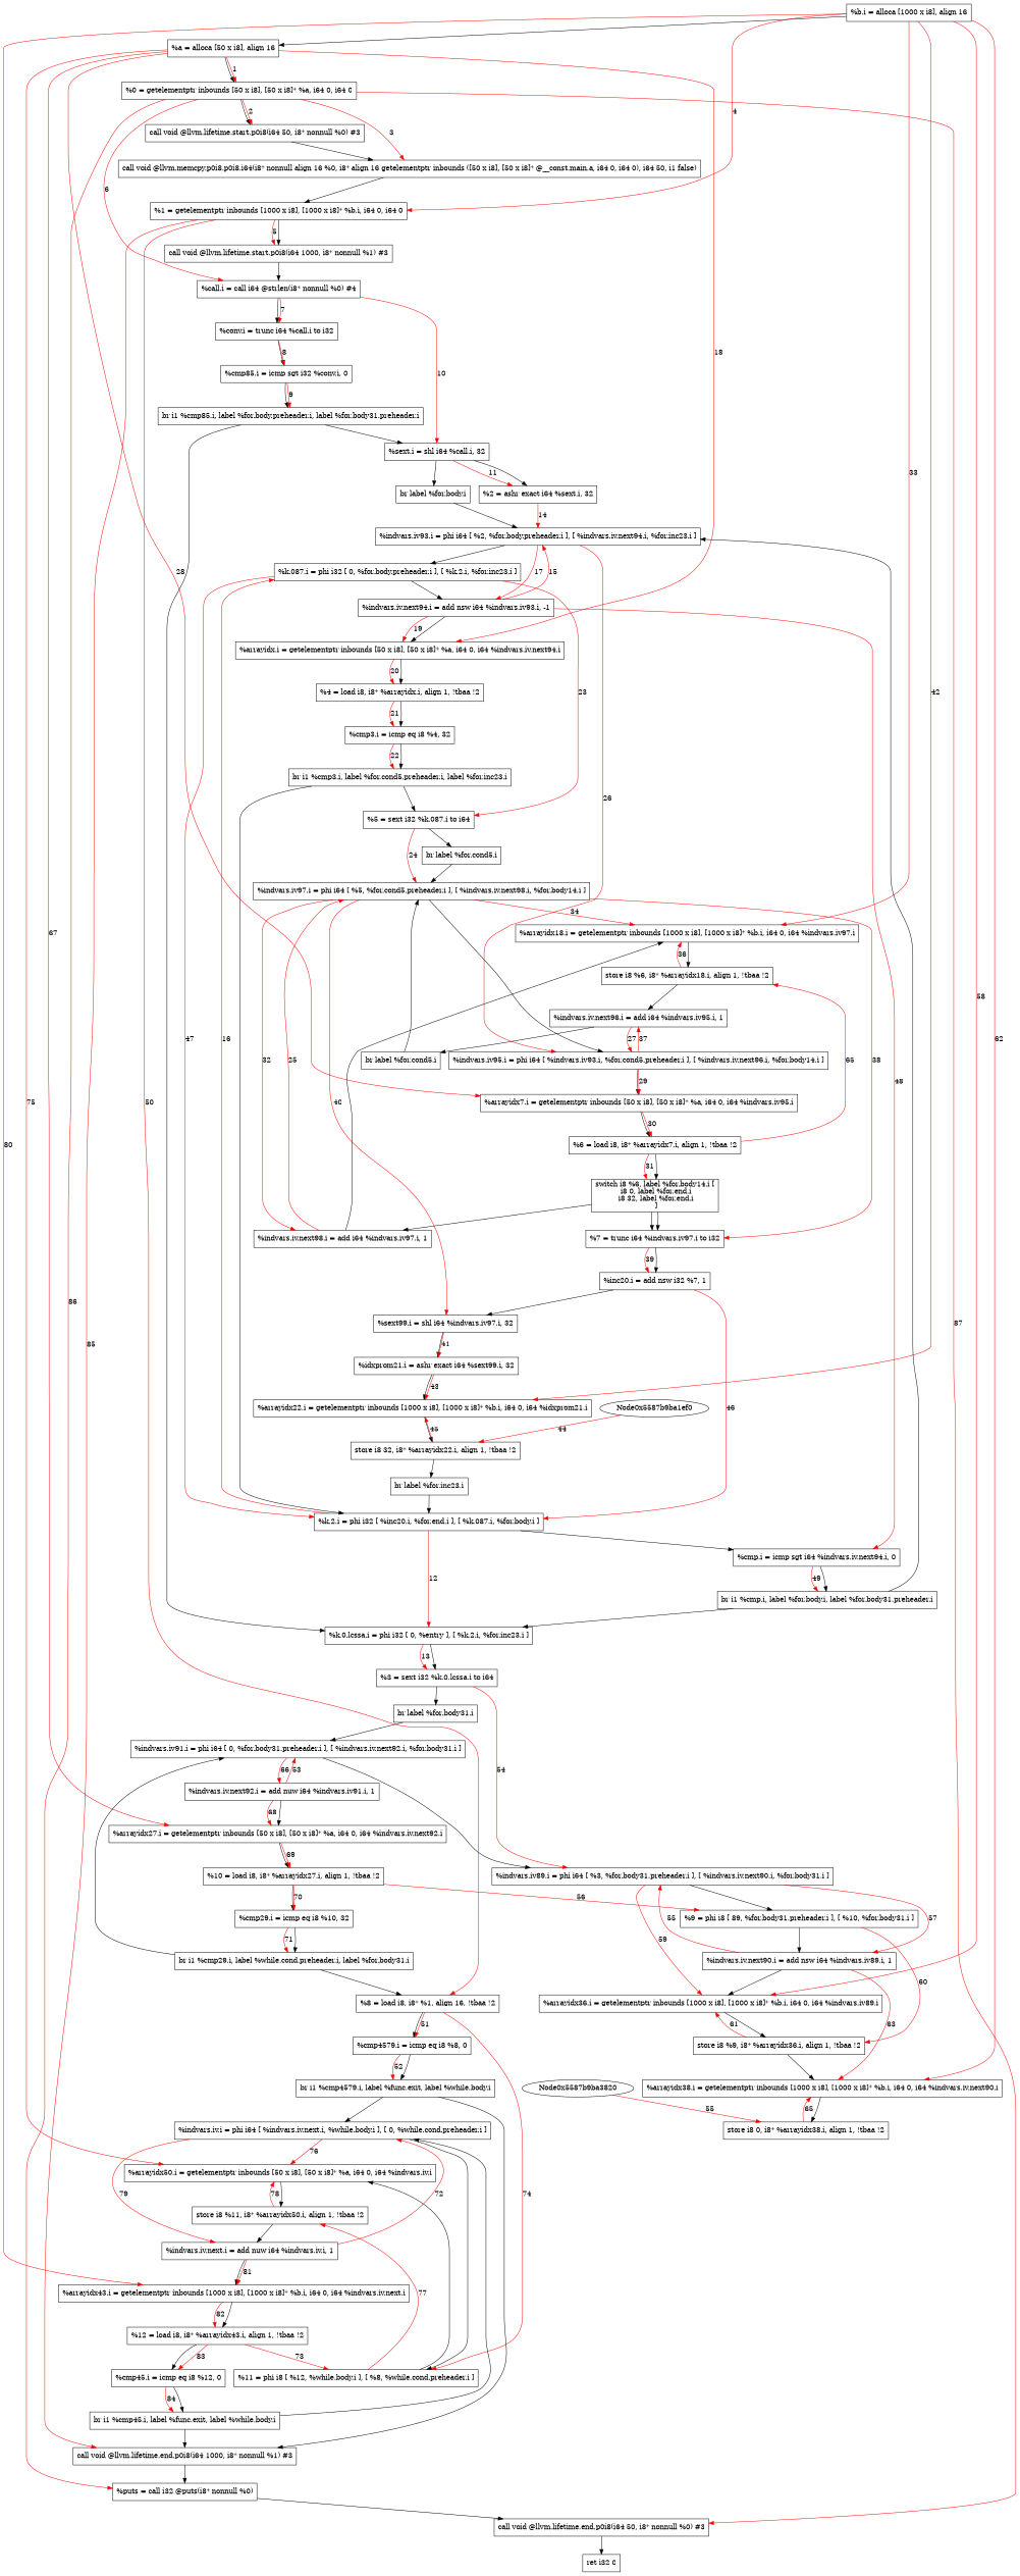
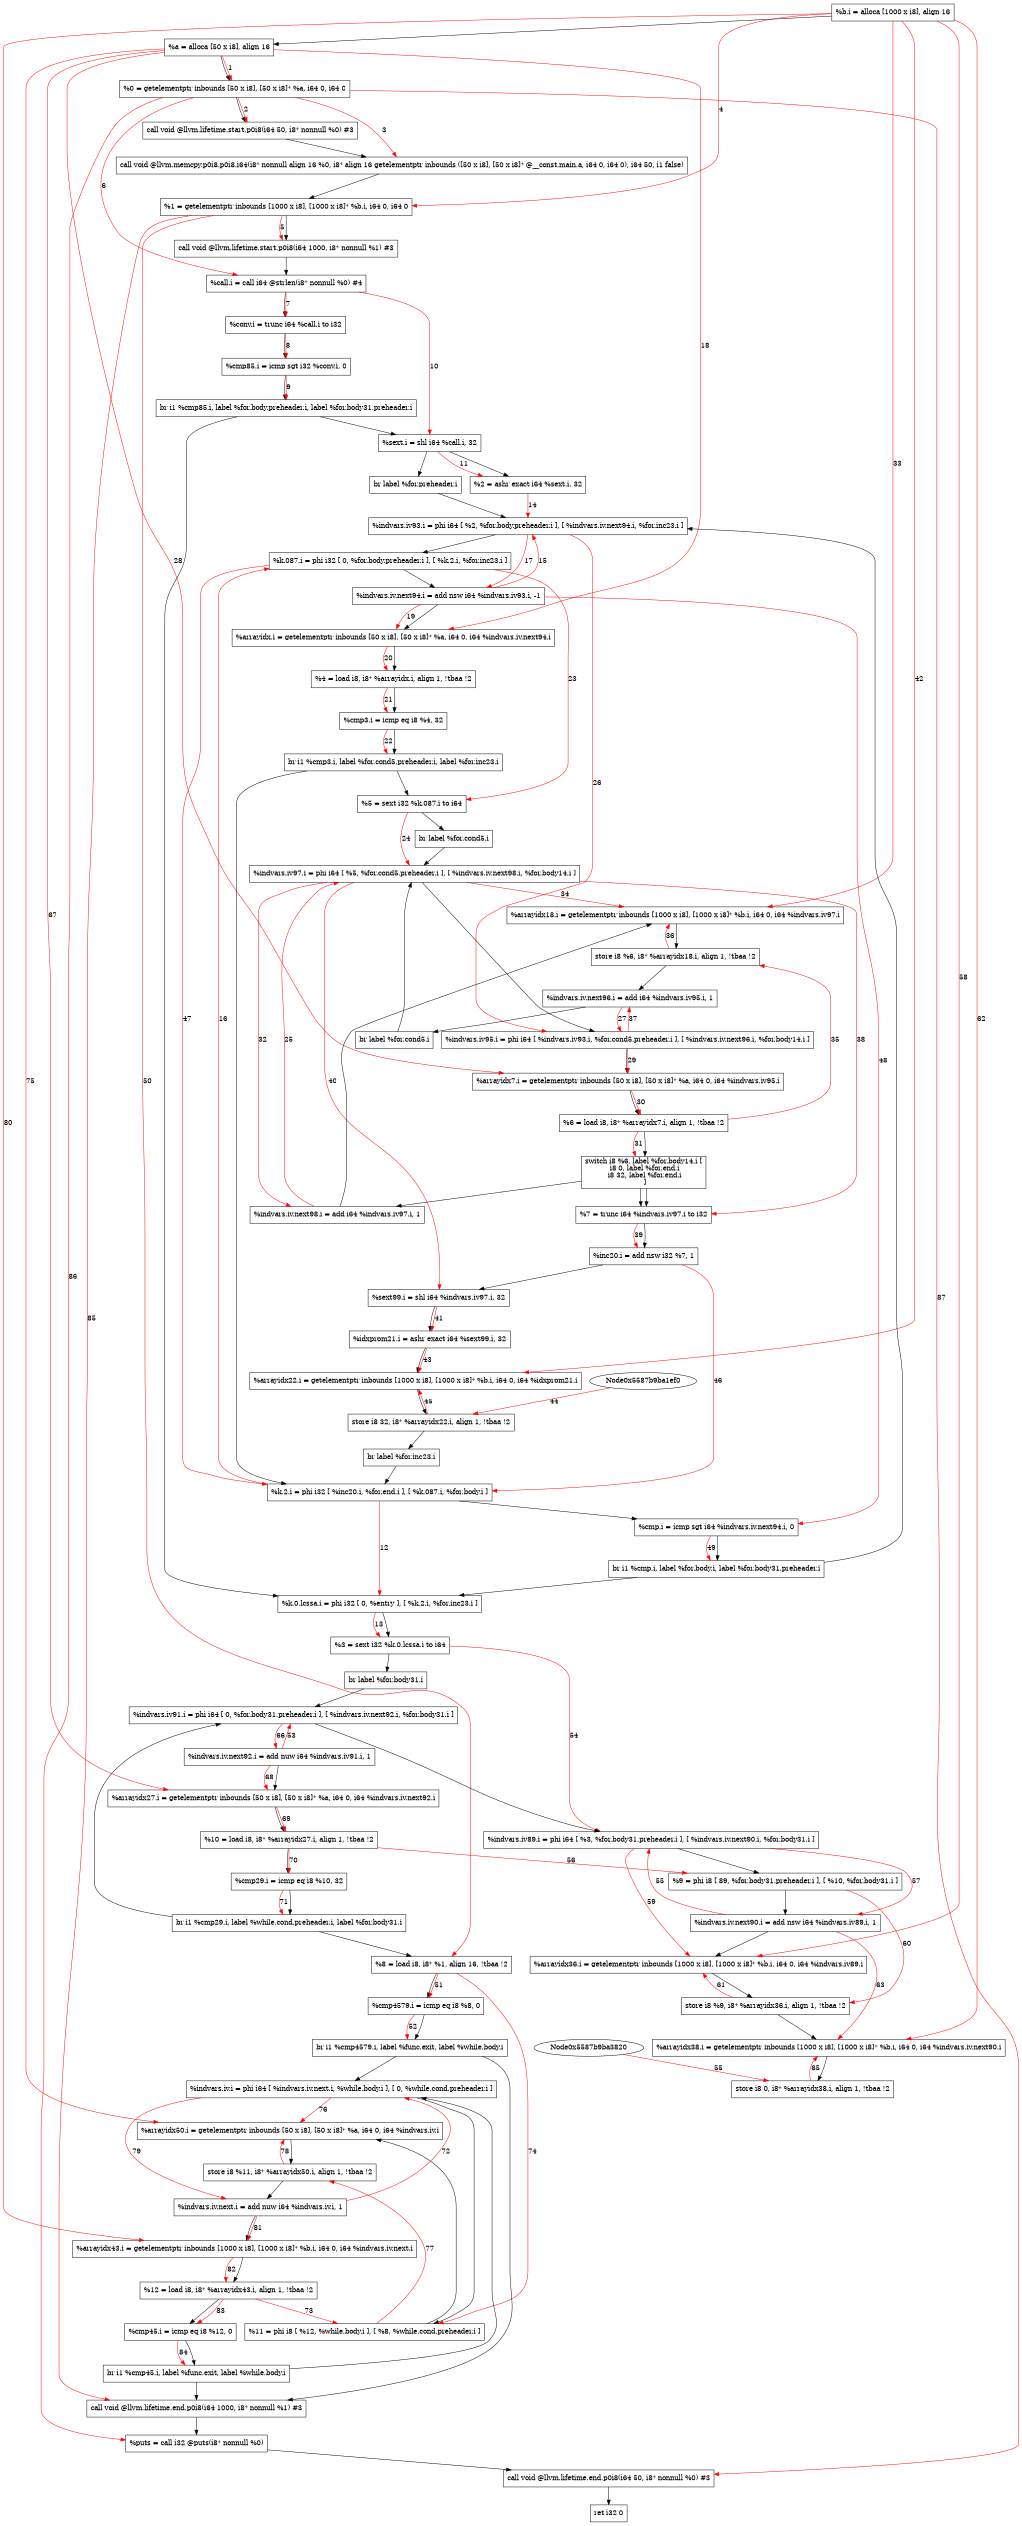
  digraph {
    node [shape=record]
    edge [color=red]
    n1 [label="  %b.i = alloca [1000 x i8], align 16"]
    n2 [label="  %a = alloca [50 x i8], align 16"]
    n3 [label="  %1 = getelementptr inbounds [1000 x i8], [1000 x i8]* %b.i, i64 0, i64 0"]
    n4 [label="  %arrayidx18.i = getelementptr inbounds [1000 x i8], [1000 x i8]* %b.i, i64 0, i64 %indvars.iv97.i"]
    n5 [label="  %arrayidx22.i = getelementptr inbounds [1000 x i8], [1000 x i8]* %b.i, i64 0, i64 %idxprom21.i"]
    n6 [label="  %arrayidx36.i = getelementptr inbounds [1000 x i8], [1000 x i8]* %b.i, i64 0, i64 %indvars.iv89.i"]
    n7 [label="  %arrayidx38.i = getelementptr inbounds [1000 x i8], [1000 x i8]* %b.i, i64 0, i64 %indvars.iv.next90.i"]
    n8 [label="  %arrayidx43.i = getelementptr inbounds [1000 x i8], [1000 x i8]* %b.i, i64 0, i64 %indvars.iv.next.i"]
    n9 [label="  %0 = getelementptr inbounds [50 x i8], [50 x i8]* %a, i64 0, i64 0"]
    n10 [label="  %arrayidx.i = getelementptr inbounds [50 x i8], [50 x i8]* %a, i64 0, i64 %indvars.iv.next94.i"]
    n11 [label="  %arrayidx7.i = getelementptr inbounds [50 x i8], [50 x i8]* %a, i64 0, i64 %indvars.iv95.i"]
    n12 [label="  %arrayidx27.i = getelementptr inbounds [50 x i8], [50 x i8]* %a, i64 0, i64 %indvars.iv.next92.i"]
    n13 [label="  %arrayidx50.i = getelementptr inbounds [50 x i8], [50 x i8]* %a, i64 0, i64 %indvars.iv.i"]
    n14 [label="  call void @llvm.lifetime.start.p0i8(i64 1000, i8* nonnull %1) #3"]
    n15 [label="  %8 = load i8, i8* %1, align 16, !tbaa !2"]
    n16 [label="  call void @llvm.lifetime.end.p0i8(i64 1000, i8* nonnull %1) #3"]
    n17 [label="  store i8 %6, i8* %arrayidx18.i, align 1, !tbaa !2"]
    n18 [label="  store i8 32, i8* %arrayidx22.i, align 1, !tbaa !2"]
    n19 [label="  store i8 %9, i8* %arrayidx36.i, align 1, !tbaa !2"]
    n20 [label="  store i8 0, i8* %arrayidx38.i, align 1, !tbaa !2"]
    n21 [label="  %12 = load i8, i8* %arrayidx43.i, align 1, !tbaa !2"]
    n22 [label="  call void @llvm.lifetime.start.p0i8(i64 50, i8* nonnull %0) #3"]
    n23 [label="  call void @llvm.memcpy.p0i8.p0i8.i64(i8* nonnull align 16 %0, i8* align 16 getelementptr inbounds ([50 x i8], [50 x i8]* @__const.main.a, i64 0, i64 0), i64 50, i1 false)"]
    n24 [label="  %call.i = call i64 @strlen(i8* nonnull %0) #4"]
    n25 [label="  %puts = call i32 @puts(i8* nonnull %0)"]
    n26 [label="  call void @llvm.lifetime.end.p0i8(i64 50, i8* nonnull %0) #3"]
    n27 [label="  %4 = load i8, i8* %arrayidx.i, align 1, !tbaa !2"]
    n28 [label="  %6 = load i8, i8* %arrayidx7.i, align 1, !tbaa !2"]
    n29 [label="  %10 = load i8, i8* %arrayidx27.i, align 1, !tbaa !2"]
    n30 [label="  store i8 %11, i8* %arrayidx50.i, align 1, !tbaa !2"]
    n31 [label="  %conv.i = trunc i64 %call.i to i32"]
    n32 [label="  %sext.i = shl i64 %call.i, 32"]
    n33 [label="  ret i32 0"]
    n34 [label="  %cmp4579.i = icmp eq i8 %8, 0"]
    n35 [label="  %11 = phi i8 [ %12, %while.body.i ], [ %8, %while.cond.preheader.i ]"]
    n36 [label="  %cmp85.i = icmp sgt i32 %conv.i, 0"]
    n37 [label="  %2 = ashr exact i64 %sext.i, 32"]
-   n38 [label="  br label %for.body.i"]
+   n38 [label="br label %for.preheader.i"]
    n39 [label="  br i1 %cmp85.i, label %for.body.preheader.i, label %for.body31.preheader.i"]
    n40 [label="  %k.0.lcssa.i = phi i32 [ 0, %entry ], [ %k.2.i, %for.inc23.i ]"]
    n41 [label="  %3 = sext i32 %k.0.lcssa.i to i64"]
    n42 [label="  %indvars.iv93.i = phi i64 [ %2, %for.body.preheader.i ], [ %indvars.iv.next94.i, %for.inc23.i ]"]
    n43 [label="  %k.087.i = phi i32 [ 0, %for.body.preheader.i ], [ %k.2.i, %for.inc23.i ]"]
    n44 [label="  %indvars.iv.next94.i = add nsw i64 %indvars.iv93.i, -1"]
    n45 [label="  %indvars.iv95.i = phi i64 [ %indvars.iv93.i, %for.cond5.preheader.i ], [ %indvars.iv.next96.i, %for.body14.i ]"]
    n46 [label="  br label %for.body31.i"]
    n47 [label="  %indvars.iv89.i = phi i64 [ %3, %for.body31.preheader.i ], [ %indvars.iv.next90.i, %for.body31.i ]"]
    n48 [label="  %indvars.iv91.i = phi i64 [ 0, %for.body31.preheader.i ], [ %indvars.iv.next92.i, %for.body31.i ]"]
    n49 [label="  %9 = phi i8 [ 89, %for.body31.preheader.i ], [ %10, %for.body31.i ]"]
    n50 [label="  %indvars.iv.next90.i = add nsw i64 %indvars.iv89.i, 1"]
    n51 [label="  %indvars.iv.next92.i = add nuw i64 %indvars.iv91.i, 1"]
    n52 [label="  %5 = sext i32 %k.087.i to i64"]
    n53 [label="  %k.2.i = phi i32 [ %inc20.i, %for.end.i ], [ %k.087.i, %for.body.i ]"]
    n54 [label="  %cmp.i = icmp sgt i64 %indvars.iv.next94.i, 0"]
    n55 [label="  %indvars.iv.next96.i = add i64 %indvars.iv95.i, 1"]
    n56 [label="  br label %for.cond5.i"]
    n57 [label="  %indvars.iv97.i = phi i64 [ %5, %for.cond5.preheader.i ], [ %indvars.iv.next98.i, %for.body14.i ]"]
    n58 [label="  br i1 %cmp.i, label %for.body.i, label %for.body31.preheader.i"]
    n59 [label="  %cmp3.i = icmp eq i8 %4, 32"]
    n60 [label="  br i1 %cmp3.i, label %for.cond5.preheader.i, label %for.inc23.i"]
    n61 [label="  %indvars.iv.next98.i = add i64 %indvars.iv97.i, 1"]
    n62 [label="  %7 = trunc i64 %indvars.iv97.i to i32"]
    n63 [label="  %sext99.i = shl i64 %indvars.iv97.i, 32"]
    n64 [label="  %inc20.i = add nsw i32 %7, 1"]
    n65 [label="  %idxprom21.i = ashr exact i64 %sext99.i, 32"]
    n66 [label="  br label %for.cond5.i"]
    n67 [label="  switch i8 %6, label %for.body14.i [\n    i8 0, label %for.end.i\n    i8 32, label %for.end.i\n  ]"]
    n68 [label="  br label %for.inc23.i"]
    n69 [label="  br i1 %cmp4579.i, label %func.exit, label %while.body.i"]
    n70 [label="  %indvars.iv.i = phi i64 [ %indvars.iv.next.i, %while.body.i ], [ 0, %while.cond.preheader.i ]"]
    n71 [label="  %indvars.iv.next.i = add nuw i64 %indvars.iv.i, 1"]
    n72 [label="  %cmp29.i = icmp eq i8 %10, 32"]
    n73 [label="  br i1 %cmp29.i, label %while.cond.preheader.i, label %for.body31.i"]
    n74 [label="  %cmp45.i = icmp eq i8 %12, 0"]
    n75 [label="  br i1 %cmp45.i, label %func.exit, label %while.body.i"]
    Node0x5587b9ba1ef0 [shape=""]
    Node0x5587b9ba3820 [shape=""]
    n1 -> n2 [color=""]
    n1 -> n3 [label=4]
    n1 -> n4 [label=33]
    n1 -> n5 [label=42]
    n1 -> n6 [label=58]
    n1 -> n7 [label=62]
    n1 -> n8 [label=80]
    n2 -> n9 [color=""]
    n2 -> n9 [label=1]
    n2 -> n10 [label=18]
    n2 -> n11 [label=28]
    n2 -> n12 [label=67]
    n2 -> n13 [label=75]
    n3 -> n14 [color=""]
    n3 -> n14 [label=5]
    n3 -> n15 [label=50]
    n3 -> n16 [label=85]
    n4 -> n17 [color=""]
    n5 -> n18 [color=""]
    n6 -> n19 [color=""]
    n7 -> n20 [color=""]
    n8 -> n21 [color=""]
    n8 -> n21 [label=82]
    n9 -> n22 [color=""]
    n9 -> n22 [label=2]
    n9 -> n23 [label=3]
    n9 -> n24 [label=6]
    n9 -> n25 [label=86]
    n9 -> n26 [label=87]
    n10 -> n27 [color=""]
    n10 -> n27 [label=20]
    n11 -> n28 [color=""]
    n11 -> n28 [label=30]
    n12 -> n29 [color=""]
    n12 -> n29 [label=69]
    n13 -> n30 [color=""]
    n14 -> n24 [color=""]
    n15 -> n34 [color=""]
    n15 -> n34 [label=51]
    n15 -> n35 [label=74]
    n16 -> n25 [color=""]
    n17 -> n4 [label=36]
    n17 -> n55 [color=""]
    n18 -> n5 [label=45]
    n18 -> n68 [color=""]
    n19 -> n6 [label=61]
    n19 -> n7 [color=""]
    n20 -> n7 [label=65]
    n21 -> n35 [label=73]
    n21 -> n74 [color=""]
    n21 -> n74 [label=83]
    n22 -> n23 [color=""]
    n23 -> n3 [color=""]
    n24 -> n31 [color=""]
    n24 -> n31 [label=7]
    n24 -> n32 [label=10]
    n25 -> n26 [color=""]
    n26 -> n33 [color=""]
    n27 -> n59 [color=""]
    n27 -> n59 [label=21]
-   n28 -> n17 [label=65]
+   n28 -> n17 [label=35]
    n28 -> n67 [color=""]
    n28 -> n67 [label=31]
    n29 -> n49 [label=56]
    n29 -> n72 [color=""]
    n29 -> n72 [label=70]
    n30 -> n13 [label=78]
    n30 -> n71 [color=""]
    n31 -> n36 [color=""]
    n31 -> n36 [label=8]
    n32 -> n37 [color=""]
    n32 -> n37 [label=11]
    n32 -> n38 [color=""]
    n34 -> n69 [color=""]
    n34 -> n69 [label=52]
    n35 -> n13 [color=""]
    n35 -> n30 [label=77]
    n36 -> n39 [color=""]
    n36 -> n39 [label=9]
    n37 -> n42 [label=14]
    n38 -> n42 [color=""]
    n39 -> n32 [color=""]
    n39 -> n40 [color=""]
    n40 -> n41 [color=""]
    n40 -> n41 [label=13]
    n41 -> n46 [color=""]
    n41 -> n47 [label=54]
    n42 -> n43 [color=""]
    n42 -> n44 [label=17]
    n42 -> n45 [label=26]
    n43 -> n44 [color=""]
    n43 -> n52 [label=23]
    n43 -> n53 [label=47]
    n44 -> n10 [color=""]
    n44 -> n10 [label=19]
    n44 -> n42 [label=15]
    n44 -> n54 [label=48]
    n45 -> n11 [color=""]
    n45 -> n11 [label=29]
    n45 -> n55 [label=37]
    n46 -> n48 [color=""]
    n47 -> n6 [label=59]
    n47 -> n49 [color=""]
    n47 -> n50 [label=57]
    n48 -> n47 [color=""]
    n48 -> n51 [label=66]
    n49 -> n19 [label=60]
    n49 -> n50 [color=""]
    n50 -> n6 [color=""]
    n50 -> n7 [label=63]
    n50 -> n47 [label=55]
    n51 -> n12 [color=""]
    n51 -> n12 [label=68]
    n51 -> n48 [label=53]
    n52 -> n56 [color=""]
    n52 -> n57 [label=24]
    n53 -> n40 [label=12]
    n53 -> n43 [label=16]
    n53 -> n54 [color=""]
    n54 -> n58 [color=""]
    n54 -> n58 [label=49]
    n55 -> n45 [label=27]
    n55 -> n66 [color=""]
    n56 -> n57 [color=""]
    n57 -> n4 [label=34]
    n57 -> n45 [color=""]
    n57 -> n61 [label=32]
    n57 -> n62 [label=38]
    n57 -> n63 [label=40]
    n58 -> n40 [color=""]
    n58 -> n42 [color=""]
    n59 -> n60 [color=""]
    n59 -> n60 [label=22]
    n60 -> n52 [color=""]
    n60 -> n53 [color=""]
    n61 -> n4 [color=""]
    n61 -> n57 [label=25]
    n62 -> n64 [color=""]
    n62 -> n64 [label=39]
    n63 -> n65 [color=""]
    n63 -> n65 [label=41]
    n64 -> n53 [label=46]
    n64 -> n63 [color=""]
    n65 -> n5 [color=""]
    n65 -> n5 [label=43]
    n66 -> n57 [color=""]
    n67 -> n61 [color=""]
    n67 -> n62 [color=""]
    n67 -> n62 [color=""]
    n68 -> n53 [color=""]
    n69 -> n16 [color=""]
    n69 -> n70 [color=""]
    n70 -> n13 [label=76]
    n70 -> n35 [color=""]
    n70 -> n71 [label=79]
    n71 -> n8 [color=""]
    n71 -> n8 [label=81]
    n71 -> n70 [label=72]
    n72 -> n73 [color=""]
    n72 -> n73 [label=71]
    n73 -> n15 [color=""]
    n73 -> n48 [color=""]
    n74 -> n75 [color=""]
    n74 -> n75 [label=84]
    n75 -> n16 [color=""]
    n75 -> n70 [color=""]
    Node0x5587b9ba1ef0 -> n18 [label=44]
    Node0x5587b9ba3820 -> n20 [label=55]
  }
